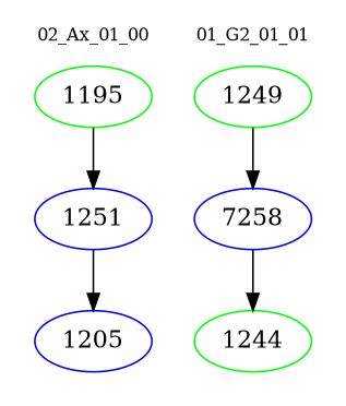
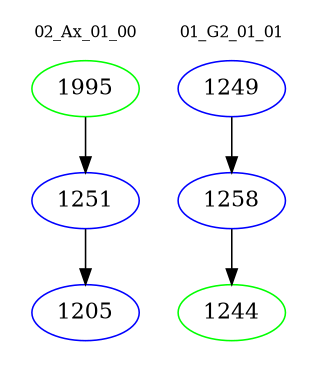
  digraph {
    node [color=green]
    edge [color=black]
-   n1 [label=1195]
+   n1 [label=1995]
    n2 [color=blue label=1251]
    n3 [color=blue label=1205]
-   n4 [label=1249]
-   n5 [color=blue label=7258]
+   n4 [color=blue label=1249]
+   n5 [color=blue label=1258]
    n6 [label=1244]
    subgraph cluster_1 {
      color=white
      fontsize=10
      label="02_Ax_01_00"
      n1
      n2
      n3
    }
    subgraph cluster_2 {
      color=white
      fontsize=10
      label="01_G2_01_01"
      n4
      n5
      n6
    }
    n1 -> n2
    n2 -> n3
    n4 -> n5
    n5 -> n6
  }
